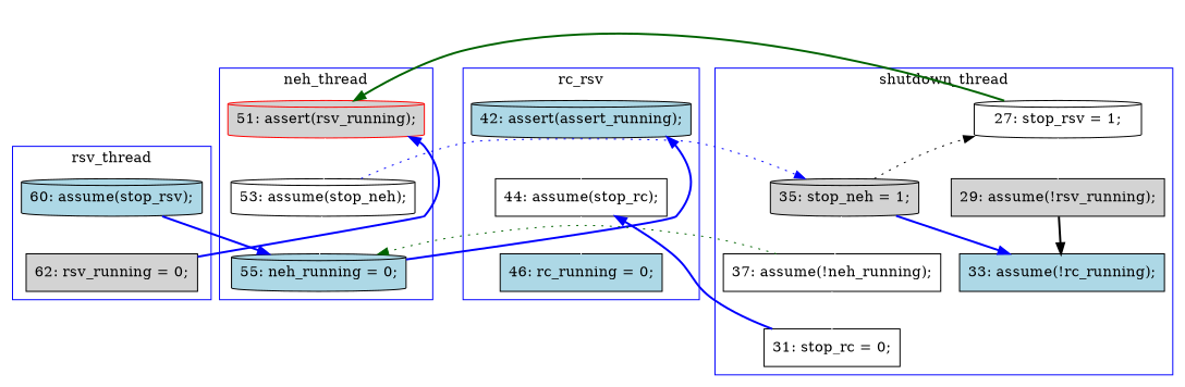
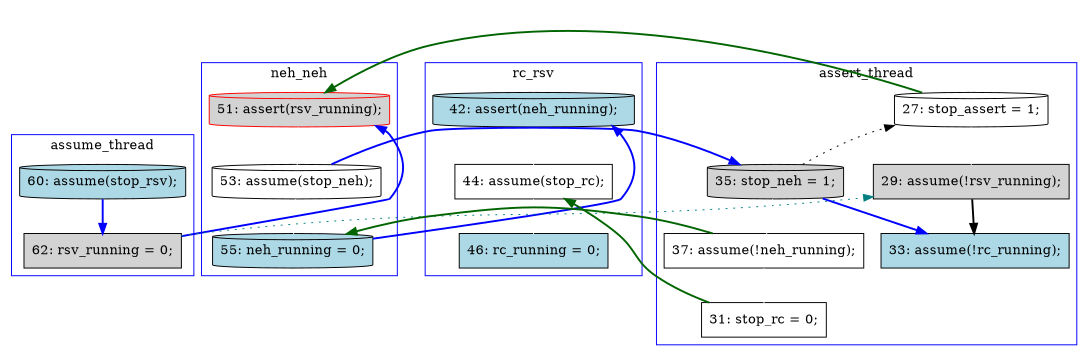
  digraph {
    node [fillcolor=white shape=box style=filled]
    edge [color=white style=bold]
    n1 [label="44: assume(stop_rc);"]
    n2 [fillcolor=lightblue label="46: rc_running = 0;"]
-   n3 [fillcolor=lightblue label="42: assert(assert_running);" shape=cylinder]
+   n3 [fillcolor=lightblue label="42: assert(neh_running);" shape=cylinder]
    n4 [fillcolor=lightblue label="55: neh_running = 0;" shape=cylinder]
    n5 [color=red fillcolor=lightgrey label="51: assert(rsv_running);" shape=cylinder]
    n6 [label="53: assume(stop_neh);" shape=cylinder]
    n7 [fillcolor=lightblue label="60: assume(stop_rsv);" shape=cylinder]
    n8 [fillcolor=lightgrey label="62: rsv_running = 0;"]
    n9 [fillcolor=lightblue label="33: assume(!rc_running);"]
    n10 [fillcolor=lightgrey label="35: stop_neh = 1;" shape=cylinder]
    n11 [label="37: assume(!neh_running);"]
    n12 [label="31: stop_rc = 0;"]
-   n13 [label="27: stop_rsv = 1;" shape=cylinder]
+   n13 [label="27: stop_assert = 1;" shape=cylinder]
    n14 [fillcolor=lightgrey label="29: assume(!rsv_running);"]
    subgraph cluster_1 {
      color=blue
      label=rc_rsv
      n1
      n2
      n3
    }
    subgraph cluster_2 {
      color=blue
-     label=neh_thread
+     label=neh_neh
      n4
      n5
      n6
    }
    subgraph cluster_3 {
      color=blue
-     label=rsv_thread
+     label=assume_thread
      n7
      n8
    }
    subgraph cluster_4 {
      color=blue
-     label=shutdown_thread
+     label=assert_thread
      n9
      n10
      n11
      n12
      n13
      n14
    }
    n1 -> n2 [style=solid]
    n3 -> n1 [style=solid]
    n4 -> n3 [color=blue constraint=false]
    n5 -> n6 [style=solid]
    n6 -> n4 [style=solid]
-   n6 -> n10 [color=blue constraint=false style=dotted]
-   n7 -> n4 [color=blue]
+   n6 -> n10 [color=blue constraint=false]
+   n7 -> n8 [color=blue]
    n8 -> n5 [color=blue constraint=false]
+   n8 -> n14 [color=teal constraint=false style=dotted]
    n10 -> n9 [color=blue]
    n10 -> n11 [style=solid]
    n10 -> n13 [color=black constraint=false style=dotted]
-   n11 -> n4 [color=darkgreen constraint=false style=dotted]
+   n11 -> n4 [color=darkgreen constraint=false]
    n11 -> n12 [style=solid]
-   n12 -> n1 [color=blue constraint=false]
+   n12 -> n1 [color=darkgreen constraint=false]
    n13 -> n5 [color=darkgreen constraint=false]
    n13 -> n14 [style=solid]
    n14 -> n9 [color=black]
  }
